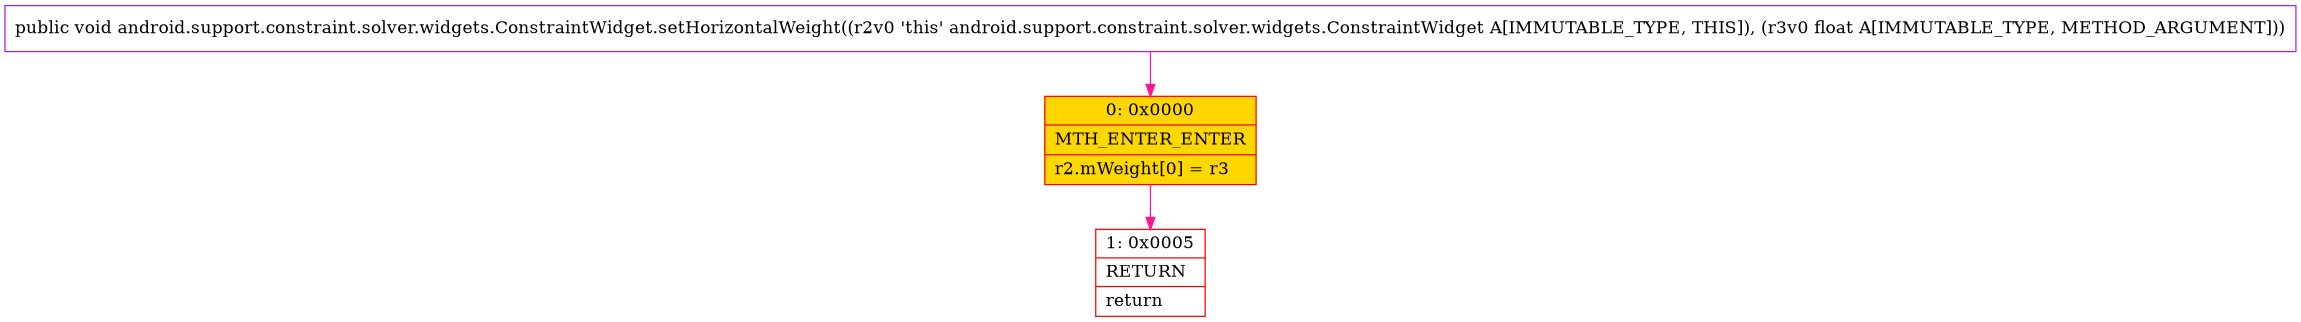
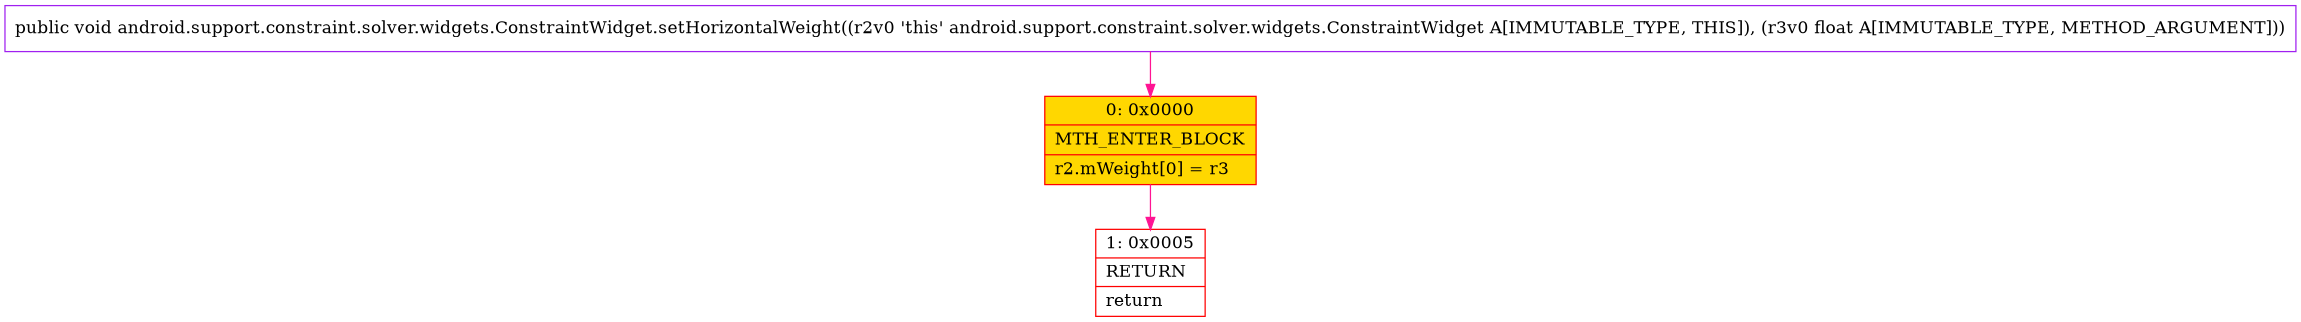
  digraph {
    node [shape=record style=filled fillcolor=white color=red]
    edge [color=deeppink]
-   n1 [label="{0\:\ 0x0000|MTH_ENTER_ENTER\l|r2.mWeight[0] = r3\l}" fillcolor=gold]
+   n1 [label="{0\:\ 0x0000|MTH_ENTER_BLOCK\l|r2.mWeight[0] = r3\l}" fillcolor=gold]
    n2 [label="{1\:\ 0x0005|RETURN\l|return\l}"]
    n3 [label="{public void android.support.constraint.solver.widgets.ConstraintWidget.setHorizontalWeight((r2v0 'this' android.support.constraint.solver.widgets.ConstraintWidget A[IMMUTABLE_TYPE, THIS]), (r3v0 float A[IMMUTABLE_TYPE, METHOD_ARGUMENT])) }" color=purple]
    n1 -> n2
    n3 -> n1
  }
